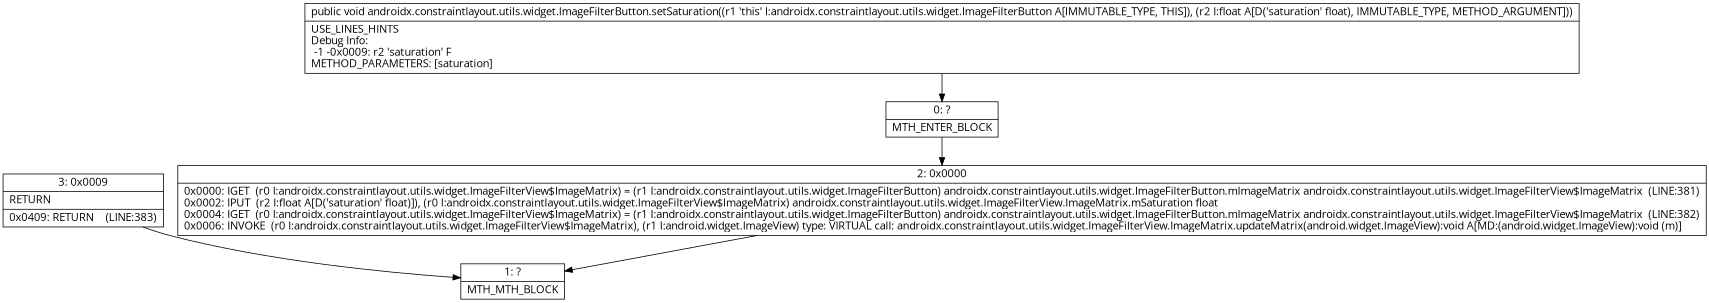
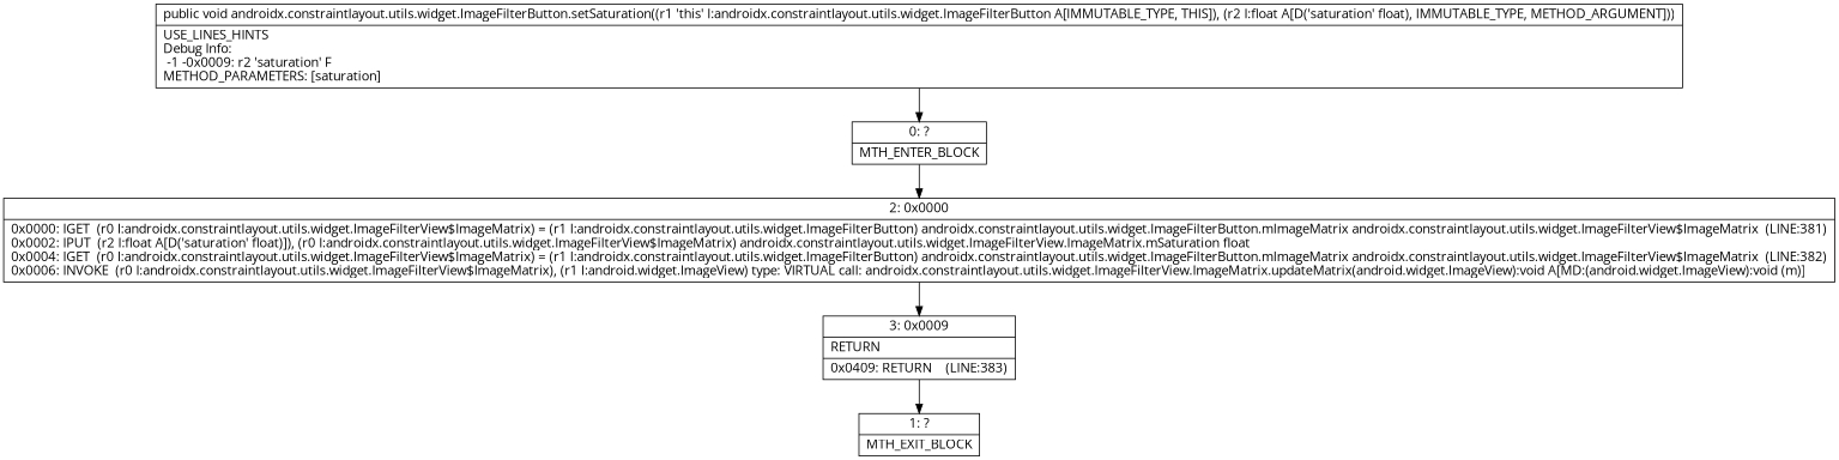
  digraph {
    fontname="Open Sans"
    node [fontname="Open Sans" shape=record]
    edge [fontname="Open Sans"]
    n1 [label="{0\:\ ?|MTH_ENTER_BLOCK\l}"]
    n2 [label="{2\:\ 0x0000|0x0000: IGET  (r0 I:androidx.constraintlayout.utils.widget.ImageFilterView$ImageMatrix) = (r1 I:androidx.constraintlayout.utils.widget.ImageFilterButton) androidx.constraintlayout.utils.widget.ImageFilterButton.mImageMatrix androidx.constraintlayout.utils.widget.ImageFilterView$ImageMatrix  (LINE:381)\l0x0002: IPUT  (r2 I:float A[D('saturation' float)]), (r0 I:androidx.constraintlayout.utils.widget.ImageFilterView$ImageMatrix) androidx.constraintlayout.utils.widget.ImageFilterView.ImageMatrix.mSaturation float \l0x0004: IGET  (r0 I:androidx.constraintlayout.utils.widget.ImageFilterView$ImageMatrix) = (r1 I:androidx.constraintlayout.utils.widget.ImageFilterButton) androidx.constraintlayout.utils.widget.ImageFilterButton.mImageMatrix androidx.constraintlayout.utils.widget.ImageFilterView$ImageMatrix  (LINE:382)\l0x0006: INVOKE  (r0 I:androidx.constraintlayout.utils.widget.ImageFilterView$ImageMatrix), (r1 I:android.widget.ImageView) type: VIRTUAL call: androidx.constraintlayout.utils.widget.ImageFilterView.ImageMatrix.updateMatrix(android.widget.ImageView):void A[MD:(android.widget.ImageView):void (m)]\l}"]
    n3 [label="{3\:\ 0x0009|RETURN\l|0x0409: RETURN    (LINE:383)\l}"]
-   n4 [label="{1\:\ ?|MTH_MTH_BLOCK\l}"]
+   n4 [label="{1\:\ ?|MTH_EXIT_BLOCK\l}"]
    n5 [label="{public void androidx.constraintlayout.utils.widget.ImageFilterButton.setSaturation((r1 'this' I:androidx.constraintlayout.utils.widget.ImageFilterButton A[IMMUTABLE_TYPE, THIS]), (r2 I:float A[D('saturation' float), IMMUTABLE_TYPE, METHOD_ARGUMENT]))  | USE_LINES_HINTS\lDebug Info:\l  \-1 \-0x0009: r2 'saturation' F\lMETHOD_PARAMETERS: [saturation]\l}"]
    n1 -> n2
-   n2 -> n4
+   n2 -> n3
    n3 -> n4
    n5 -> n1
  }
